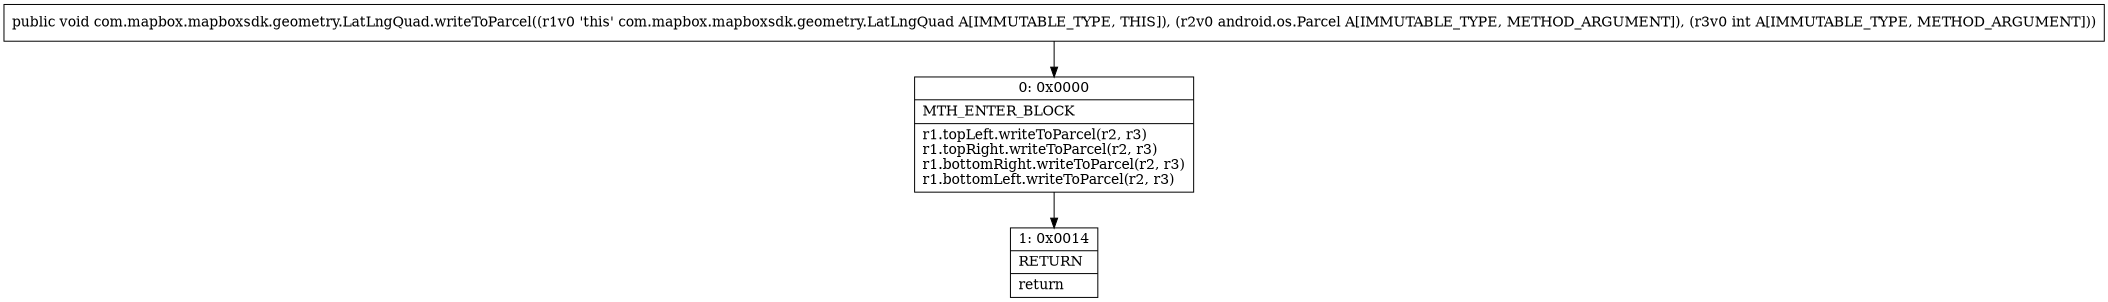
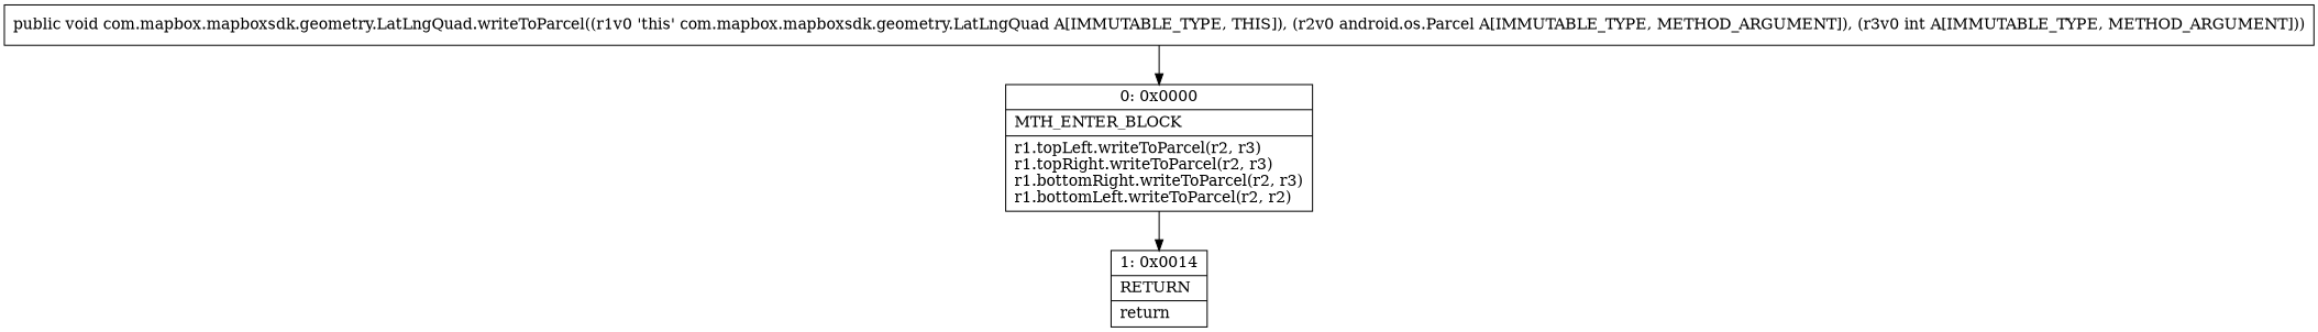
  digraph {
    node [shape=record]
-   n1 [label="{0\:\ 0x0000|MTH_ENTER_BLOCK\l|r1.topLeft.writeToParcel(r2, r3)\lr1.topRight.writeToParcel(r2, r3)\lr1.bottomRight.writeToParcel(r2, r3)\lr1.bottomLeft.writeToParcel(r2, r3)\l}"]
+   n1 [label="{0\:\ 0x0000|MTH_ENTER_BLOCK\l|r1.topLeft.writeToParcel(r2, r3)\lr1.topRight.writeToParcel(r2, r3)\lr1.bottomRight.writeToParcel(r2, r3)\lr1.bottomLeft.writeToParcel(r2, r2)\l}"]
    n2 [label="{1\:\ 0x0014|RETURN\l|return\l}"]
    n3 [label="{public void com.mapbox.mapboxsdk.geometry.LatLngQuad.writeToParcel((r1v0 'this' com.mapbox.mapboxsdk.geometry.LatLngQuad A[IMMUTABLE_TYPE, THIS]), (r2v0 android.os.Parcel A[IMMUTABLE_TYPE, METHOD_ARGUMENT]), (r3v0 int A[IMMUTABLE_TYPE, METHOD_ARGUMENT])) }"]
    n1 -> n2
    n3 -> n1
  }
